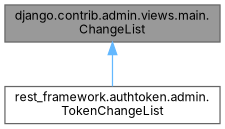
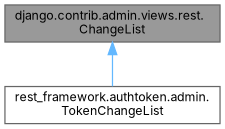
  digraph {
    fontname=Inter
    node [color=gray40 fontname=Inter fontsize=10 shape=box style=filled]
-   n1 [fillcolor=grey60 fontcolor=black height=0.2 label="django.contrib.admin.views.main.\lChangeList" width=0.4]
+   n1 [fillcolor=grey60 fontcolor=black height=0.2 label="django.contrib.admin.views.rest.\lChangeList" width=0.4]
    n2 [fillcolor=white height=0.2 label="rest_framework.authtoken.admin.\lTokenChangeList" width=0.4]
    n1 -> n2 [color=steelblue1 dir=back fontname=Inter fontsize=10 labelfontname=Helvetica labelfontsize=10 style=solid]
  }
